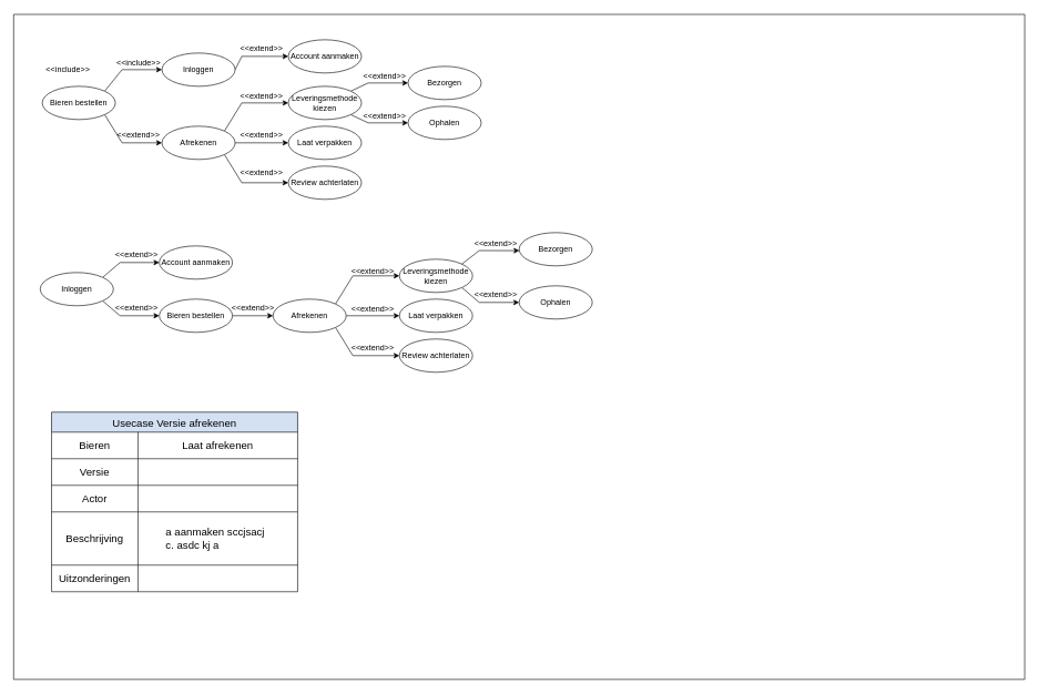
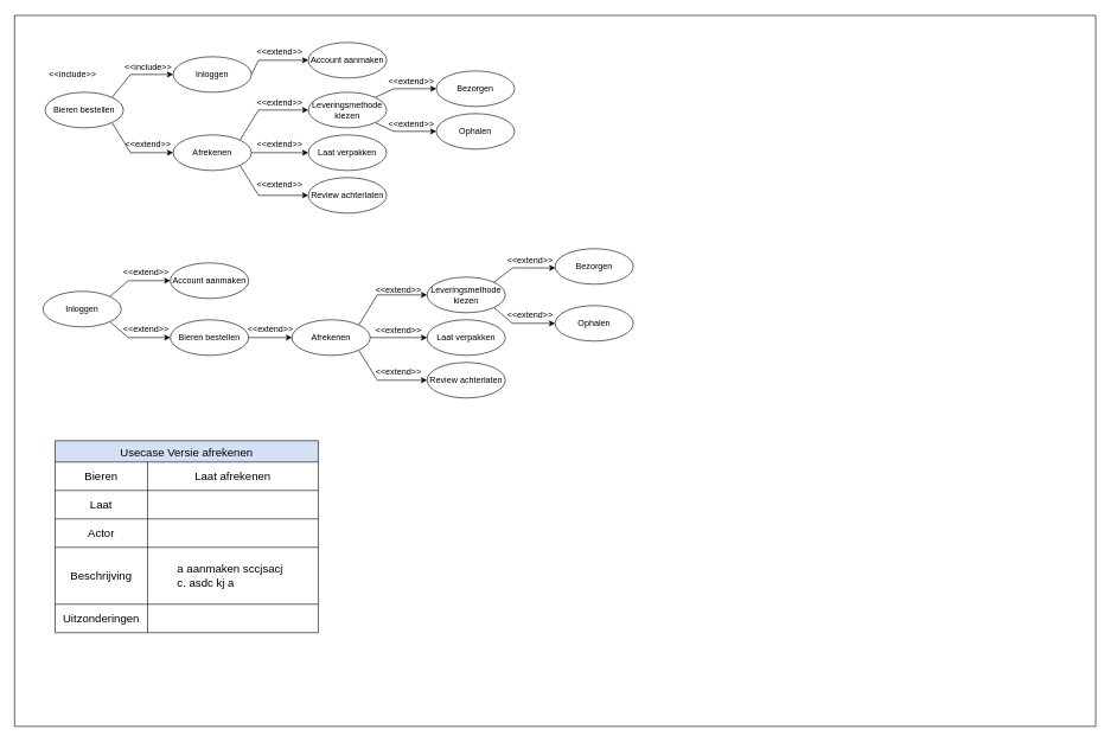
  <mxCell id="0" />
  <mxCell id="1" parent="0" />
  <mxCell id="2" style="rounded=0;orthogonalLoop=1;jettySize=auto;html=1;exitX=1;exitY=1;exitDx=0;exitDy=0;entryX=0;entryY=0.5;entryDx=0;entryDy=0;" edge="1" parent="1" source="4" target="14"><mxGeometry relative="1" as="geometry"><Array as="points"><mxPoint x="183" y="214" /></Array></mxGeometry></mxCell>
  <mxCell id="3" style="rounded=0;orthogonalLoop=1;jettySize=auto;html=1;exitX=1;exitY=0;exitDx=0;exitDy=0;entryX=0;entryY=0.5;entryDx=0;entryDy=0;" edge="1" parent="1" source="4" target="10"><mxGeometry relative="1" as="geometry"><Array as="points"><mxPoint x="183" y="104" /></Array></mxGeometry></mxCell>
  <mxCell id="4" value="Bieren bestellen" style="ellipse;whiteSpace=wrap;html=1;" vertex="1" parent="1"><mxGeometry x="63" y="129" width="110" height="50" as="geometry" /></mxCell>
  <mxCell id="5" value="Ophalen" style="ellipse;whiteSpace=wrap;html=1;" vertex="1" parent="1"><mxGeometry x="613" y="159" width="110" height="50" as="geometry" /></mxCell>
  <mxCell id="6" value="Bezorgen" style="ellipse;whiteSpace=wrap;html=1;" vertex="1" parent="1"><mxGeometry x="613" y="99" width="110" height="50" as="geometry" /></mxCell>
  <mxCell id="7" value="Laat verpakken" style="ellipse;whiteSpace=wrap;html=1;" vertex="1" parent="1"><mxGeometry x="433" y="189" width="110" height="50" as="geometry" /></mxCell>
  <mxCell id="8" value="Review achterlaten" style="ellipse;whiteSpace=wrap;html=1;" vertex="1" parent="1"><mxGeometry x="433" y="249" width="110" height="50" as="geometry" /></mxCell>
  <mxCell id="9" style="rounded=0;orthogonalLoop=1;jettySize=auto;html=1;exitX=1;exitY=0.5;exitDx=0;exitDy=0;entryX=0;entryY=0.5;entryDx=0;entryDy=0;" edge="1" parent="1" source="10" target="24"><mxGeometry relative="1" as="geometry"><Array as="points"><mxPoint x="363" y="84" /></Array></mxGeometry></mxCell>
  <mxCell id="10" value="Inloggen" style="ellipse;whiteSpace=wrap;html=1;" vertex="1" parent="1"><mxGeometry x="243" y="79" width="110" height="50" as="geometry" /></mxCell>
  <mxCell id="11" style="rounded=0;orthogonalLoop=1;jettySize=auto;html=1;exitX=1;exitY=1;exitDx=0;exitDy=0;entryX=0;entryY=0.5;entryDx=0;entryDy=0;" edge="1" parent="1" source="14" target="8"><mxGeometry relative="1" as="geometry"><mxPoint x="373.001" y="231.678" as="sourcePoint" /><Array as="points"><mxPoint x="363" y="274" /></Array></mxGeometry></mxCell>
  <mxCell id="12" style="rounded=0;orthogonalLoop=1;jettySize=auto;html=1;exitX=1;exitY=0;exitDx=0;exitDy=0;entryX=0;entryY=0.5;entryDx=0;entryDy=0;" edge="1" parent="1" source="14" target="20"><mxGeometry relative="1" as="geometry"><mxPoint x="373.001" y="196.322" as="sourcePoint" /><Array as="points"><mxPoint x="363" y="154" /></Array></mxGeometry></mxCell>
  <mxCell id="13" style="edgeStyle=orthogonalEdgeStyle;rounded=0;orthogonalLoop=1;jettySize=auto;html=1;exitX=1;exitY=0.5;exitDx=0;exitDy=0;entryX=0;entryY=0.5;entryDx=0;entryDy=0;" edge="1" parent="1" source="14" target="7"><mxGeometry relative="1" as="geometry"><mxPoint x="389.11" y="214" as="sourcePoint" /></mxGeometry></mxCell>
  <mxCell id="14" value="Afrekenen" style="ellipse;whiteSpace=wrap;html=1;" vertex="1" parent="1"><mxGeometry x="243" y="189" width="110" height="50" as="geometry" /></mxCell>
  <mxCell id="15" value="&amp;lt;&amp;lt;include&amp;gt;&amp;gt;" style="text;html=1;align=center;verticalAlign=middle;whiteSpace=wrap;rounded=0;" vertex="1" parent="1"><mxGeometry x="77" y="89" width="50" height="30" as="geometry" /></mxCell>
  <mxCell id="16" value="&amp;lt;&amp;lt;extend&amp;gt;&amp;gt;" style="text;html=1;align=center;verticalAlign=middle;whiteSpace=wrap;rounded=0;" vertex="1" parent="1"><mxGeometry x="183" y="189" width="50" height="25" as="geometry" /></mxCell>
  <mxCell id="17" value="&amp;lt;&amp;lt;include&amp;gt;&amp;gt;" style="text;html=1;align=center;verticalAlign=middle;whiteSpace=wrap;rounded=0;" vertex="1" parent="1"><mxGeometry x="183" y="84" width="50" height="20" as="geometry" /></mxCell>
  <mxCell id="18" style="rounded=0;orthogonalLoop=1;jettySize=auto;html=1;exitX=1;exitY=0;exitDx=0;exitDy=0;entryX=0;entryY=0.5;entryDx=0;entryDy=0;" edge="1" parent="1" source="20" target="6"><mxGeometry relative="1" as="geometry"><Array as="points"><mxPoint x="553" y="124" /></Array></mxGeometry></mxCell>
  <mxCell id="19" style="rounded=0;orthogonalLoop=1;jettySize=auto;html=1;exitX=1;exitY=1;exitDx=0;exitDy=0;entryX=0;entryY=0.5;entryDx=0;entryDy=0;" edge="1" parent="1" source="20" target="5"><mxGeometry relative="1" as="geometry"><Array as="points"><mxPoint x="553" y="184" /></Array></mxGeometry></mxCell>
  <mxCell id="20" value="Leveringsmethode kiezen" style="ellipse;whiteSpace=wrap;html=1;" vertex="1" parent="1"><mxGeometry x="433" y="129" width="110" height="50" as="geometry" /></mxCell>
  <mxCell id="21" value="&amp;lt;&amp;lt;extend&amp;gt;&amp;gt;" style="text;html=1;align=center;verticalAlign=middle;whiteSpace=wrap;rounded=0;" vertex="1" parent="1"><mxGeometry x="363" y="249" width="60" height="20" as="geometry" /></mxCell>
  <mxCell id="22" value="&amp;lt;&amp;lt;extend&amp;gt;&amp;gt;" style="text;html=1;align=center;verticalAlign=middle;whiteSpace=wrap;rounded=0;" vertex="1" parent="1"><mxGeometry x="553" y="99" width="50" height="30" as="geometry" /></mxCell>
  <mxCell id="23" value="&amp;lt;&amp;lt;extend&amp;gt;&amp;gt;" style="text;html=1;align=center;verticalAlign=middle;whiteSpace=wrap;rounded=0;" vertex="1" parent="1"><mxGeometry x="553" y="159" width="50" height="30" as="geometry" /></mxCell>
  <mxCell id="24" value="Account aanmaken" style="ellipse;whiteSpace=wrap;html=1;" vertex="1" parent="1"><mxGeometry x="433" y="59" width="110" height="50" as="geometry" /></mxCell>
  <mxCell id="25" value="&amp;lt;&amp;lt;extend&amp;gt;&amp;gt;" style="text;html=1;align=center;verticalAlign=middle;whiteSpace=wrap;rounded=0;" vertex="1" parent="1"><mxGeometry x="363" y="189" width="60" height="25" as="geometry" /></mxCell>
  <mxCell id="26" value="&amp;lt;&amp;lt;extend&amp;gt;&amp;gt;" style="text;html=1;align=center;verticalAlign=middle;whiteSpace=wrap;rounded=0;" vertex="1" parent="1"><mxGeometry x="363" y="129" width="60" height="30" as="geometry" /></mxCell>
  <mxCell id="27" value="&amp;lt;&amp;lt;extend&amp;gt;&amp;gt;" style="text;html=1;align=center;verticalAlign=middle;whiteSpace=wrap;rounded=0;" vertex="1" parent="1"><mxGeometry x="368" y="59" width="50" height="25" as="geometry" /></mxCell>
  <mxCell id="28" style="rounded=0;orthogonalLoop=1;jettySize=auto;html=1;exitX=1;exitY=0;exitDx=0;exitDy=0;entryX=0;entryY=0.5;entryDx=0;entryDy=0;" edge="1" source="30" target="31" parent="1"><mxGeometry relative="1" as="geometry"><Array as="points"><mxPoint x="180" y="394" /></Array></mxGeometry></mxCell>
  <mxCell id="29" style="rounded=0;orthogonalLoop=1;jettySize=auto;html=1;exitX=1;exitY=1;exitDx=0;exitDy=0;entryX=0;entryY=0.5;entryDx=0;entryDy=0;" edge="1" source="30" target="33" parent="1"><mxGeometry relative="1" as="geometry"><Array as="points"><mxPoint x="180" y="474" /></Array></mxGeometry></mxCell>
  <mxCell id="30" value="Inloggen" style="ellipse;whiteSpace=wrap;html=1;" vertex="1" parent="1"><mxGeometry x="60" y="409" width="110" height="50" as="geometry" /></mxCell>
  <mxCell id="31" value="Account aanmaken" style="ellipse;whiteSpace=wrap;html=1;" vertex="1" parent="1"><mxGeometry x="239" y="369" width="110" height="50" as="geometry" /></mxCell>
  <mxCell id="32" style="edgeStyle=orthogonalEdgeStyle;rounded=0;orthogonalLoop=1;jettySize=auto;html=1;exitX=1;exitY=0.5;exitDx=0;exitDy=0;entryX=0;entryY=0.5;entryDx=0;entryDy=0;" edge="1" source="33" target="43" parent="1"><mxGeometry relative="1" as="geometry" /></mxCell>
  <mxCell id="33" value="Bieren bestellen" style="ellipse;whiteSpace=wrap;html=1;" vertex="1" parent="1"><mxGeometry x="239" y="449" width="110" height="50" as="geometry" /></mxCell>
  <mxCell id="34" value="&amp;lt;&amp;lt;extend&amp;gt;&amp;gt;" style="text;html=1;align=center;verticalAlign=middle;whiteSpace=wrap;rounded=0;" vertex="1" parent="1"><mxGeometry x="180" y="369" width="50" height="25" as="geometry" /></mxCell>
  <mxCell id="35" value="&amp;lt;&amp;lt;extend&amp;gt;&amp;gt;" style="text;html=1;align=center;verticalAlign=middle;whiteSpace=wrap;rounded=0;" vertex="1" parent="1"><mxGeometry x="180" y="449" width="50" height="25" as="geometry" /></mxCell>
  <mxCell id="36" value="Ophalen" style="ellipse;whiteSpace=wrap;html=1;" vertex="1" parent="1"><mxGeometry x="780" y="429" width="110" height="50" as="geometry" /></mxCell>
  <mxCell id="37" value="Bezorgen" style="ellipse;whiteSpace=wrap;html=1;" vertex="1" parent="1"><mxGeometry x="780" y="349" width="110" height="50" as="geometry" /></mxCell>
  <mxCell id="38" value="Laat verpakken" style="ellipse;whiteSpace=wrap;html=1;" vertex="1" parent="1"><mxGeometry x="600" y="449" width="110" height="50" as="geometry" /></mxCell>
  <mxCell id="39" value="Review achterlaten" style="ellipse;whiteSpace=wrap;html=1;" vertex="1" parent="1"><mxGeometry x="600" y="509" width="110" height="50" as="geometry" /></mxCell>
  <mxCell id="40" style="rounded=0;orthogonalLoop=1;jettySize=auto;html=1;exitX=1;exitY=1;exitDx=0;exitDy=0;entryX=0;entryY=0.5;entryDx=0;entryDy=0;" edge="1" source="43" target="39" parent="1"><mxGeometry relative="1" as="geometry"><mxPoint x="540.001" y="494.178" as="sourcePoint" /><Array as="points"><mxPoint x="530" y="534" /></Array></mxGeometry></mxCell>
  <mxCell id="41" style="rounded=0;orthogonalLoop=1;jettySize=auto;html=1;exitX=1;exitY=0;exitDx=0;exitDy=0;entryX=0;entryY=0.5;entryDx=0;entryDy=0;" edge="1" source="43" target="45" parent="1"><mxGeometry relative="1" as="geometry"><mxPoint x="540.001" y="458.822" as="sourcePoint" /><Array as="points"><mxPoint x="530" y="414" /></Array></mxGeometry></mxCell>
  <mxCell id="42" style="edgeStyle=orthogonalEdgeStyle;rounded=0;orthogonalLoop=1;jettySize=auto;html=1;exitX=1;exitY=0.5;exitDx=0;exitDy=0;entryX=0;entryY=0.5;entryDx=0;entryDy=0;" edge="1" source="43" target="38" parent="1"><mxGeometry relative="1" as="geometry"><mxPoint x="556.11" y="476.5" as="sourcePoint" /></mxGeometry></mxCell>
  <mxCell id="43" value="Afrekenen" style="ellipse;whiteSpace=wrap;html=1;" vertex="1" parent="1"><mxGeometry x="410" y="449" width="110" height="50" as="geometry" /></mxCell>
  <mxCell id="44" style="rounded=0;orthogonalLoop=1;jettySize=auto;html=1;exitX=1;exitY=1;exitDx=0;exitDy=0;entryX=0;entryY=0.5;entryDx=0;entryDy=0;" edge="1" source="45" target="36" parent="1"><mxGeometry relative="1" as="geometry"><Array as="points"><mxPoint x="720" y="454" /></Array></mxGeometry></mxCell>
  <mxCell id="45" value="Leveringsmethode kiezen" style="ellipse;whiteSpace=wrap;html=1;" vertex="1" parent="1"><mxGeometry x="600" y="389" width="110" height="50" as="geometry" /></mxCell>
  <mxCell id="46" value="&amp;lt;&amp;lt;extend&amp;gt;&amp;gt;" style="text;html=1;align=center;verticalAlign=middle;whiteSpace=wrap;rounded=0;" vertex="1" parent="1"><mxGeometry x="530" y="511.5" width="60" height="20" as="geometry" /></mxCell>
  <mxCell id="47" value="&amp;lt;&amp;lt;extend&amp;gt;&amp;gt;" style="text;html=1;align=center;verticalAlign=middle;whiteSpace=wrap;rounded=0;" vertex="1" parent="1"><mxGeometry x="720" y="431.5" width="50" height="20" as="geometry" /></mxCell>
  <mxCell id="48" value="&amp;lt;&amp;lt;extend&amp;gt;&amp;gt;" style="text;html=1;align=center;verticalAlign=middle;whiteSpace=wrap;rounded=0;" vertex="1" parent="1"><mxGeometry x="530" y="451.5" width="60" height="25" as="geometry" /></mxCell>
  <mxCell id="49" value="&amp;lt;&amp;lt;extend&amp;gt;&amp;gt;" style="text;html=1;align=center;verticalAlign=middle;whiteSpace=wrap;rounded=0;" vertex="1" parent="1"><mxGeometry x="530" y="391.5" width="60" height="30" as="geometry" /></mxCell>
  <mxCell id="50" style="rounded=0;orthogonalLoop=1;jettySize=auto;html=1;exitX=1;exitY=0;exitDx=0;exitDy=0;entryX=0.003;entryY=0.542;entryDx=0;entryDy=0;entryPerimeter=0;" edge="1" source="45" target="37" parent="1"><mxGeometry relative="1" as="geometry"><Array as="points"><mxPoint x="720" y="376" /></Array></mxGeometry></mxCell>
  <mxCell id="51" value="&amp;lt;&amp;lt;extend&amp;gt;&amp;gt;" style="text;html=1;align=center;verticalAlign=middle;whiteSpace=wrap;rounded=0;" vertex="1" parent="1"><mxGeometry x="720" y="356" width="50" height="20" as="geometry" /></mxCell>
  <mxCell id="52" value="&amp;lt;&amp;lt;extend&amp;gt;&amp;gt;" style="text;html=1;align=center;verticalAlign=middle;whiteSpace=wrap;rounded=0;" vertex="1" parent="1"><mxGeometry x="350" y="449" width="60" height="25" as="geometry" /></mxCell>
  <mxCell id="53" value="" style="endArrow=none;html=1;rounded=0;" edge="1" parent="1"><mxGeometry width="50" height="50" relative="1" as="geometry"><mxPoint x="20" y="1020.87" as="sourcePoint" /><mxPoint x="20" y="20.87" as="targetPoint" /></mxGeometry></mxCell>
  <mxCell id="54" value="" style="endArrow=none;html=1;rounded=0;" edge="1" parent="1"><mxGeometry width="50" height="50" relative="1" as="geometry"><mxPoint x="1540" y="20.87" as="sourcePoint" /><mxPoint x="20" y="20.87" as="targetPoint" /></mxGeometry></mxCell>
  <mxCell id="55" value="" style="endArrow=none;html=1;rounded=0;" edge="1" parent="1"><mxGeometry width="50" height="50" relative="1" as="geometry"><mxPoint x="1540" y="1020.87" as="sourcePoint" /><mxPoint x="20" y="1020.87" as="targetPoint" /></mxGeometry></mxCell>
  <mxCell id="56" value="" style="endArrow=none;html=1;rounded=0;" edge="1" parent="1"><mxGeometry width="50" height="50" relative="1" as="geometry"><mxPoint x="1540" y="1020.87" as="sourcePoint" /><mxPoint x="1540" y="20.87" as="targetPoint" /></mxGeometry></mxCell>
  <mxCell id="57" value="Usecase Versie afrekenen" style="shape=table;startSize=30;container=1;collapsible=0;childLayout=tableLayout;strokeColor=default;fontSize=16;fillColor=#D4E1F5;" vertex="1" parent="1"><mxGeometry x="77" y="619" width="370" height="270" as="geometry" /></mxCell>
  <mxCell id="58" style="shape=tableRow;horizontal=0;startSize=0;swimlaneHead=0;swimlaneBody=0;strokeColor=inherit;top=0;left=0;bottom=0;right=0;collapsible=0;dropTarget=0;fillColor=none;points=[[0,0.5],[1,0.5]];portConstraint=eastwest;fontSize=16;" vertex="1" parent="57"><mxGeometry y="30" width="370" height="40" as="geometry" /></mxCell>
  <mxCell id="59" value="Bieren" style="shape=partialRectangle;html=1;whiteSpace=wrap;connectable=0;strokeColor=inherit;overflow=hidden;fillColor=none;top=0;left=0;bottom=0;right=0;pointerEvents=1;fontSize=16;" vertex="1" parent="58"><mxGeometry width="130" height="40" as="geometry"><mxRectangle width="130" height="40" as="alternateBounds" /></mxGeometry></mxCell>
  <mxCell id="60" value="Laat afrekenen" style="shape=partialRectangle;html=1;whiteSpace=wrap;connectable=0;strokeColor=inherit;overflow=hidden;fillColor=none;top=0;left=0;bottom=0;right=0;pointerEvents=1;fontSize=16;" vertex="1" parent="58"><mxGeometry x="130" width="240" height="40" as="geometry"><mxRectangle width="240" height="40" as="alternateBounds" /></mxGeometry></mxCell>
  <mxCell id="61" value="" style="shape=tableRow;horizontal=0;startSize=0;swimlaneHead=0;swimlaneBody=0;strokeColor=inherit;top=0;left=0;bottom=0;right=0;collapsible=0;dropTarget=0;fillColor=none;points=[[0,0.5],[1,0.5]];portConstraint=eastwest;fontSize=16;" vertex="1" parent="57"><mxGeometry y="70" width="370" height="40" as="geometry" /></mxCell>
- <mxCell id="62" value="Versie" style="shape=partialRectangle;html=1;whiteSpace=wrap;connectable=0;strokeColor=inherit;overflow=hidden;fillColor=none;top=0;left=0;bottom=0;right=0;pointerEvents=1;fontSize=16;" vertex="1" parent="61"><mxGeometry width="130" height="40" as="geometry"><mxRectangle width="130" height="40" as="alternateBounds" /></mxGeometry></mxCell>
+ <mxCell id="62" value="Laat" style="shape=partialRectangle;html=1;whiteSpace=wrap;connectable=0;strokeColor=inherit;overflow=hidden;fillColor=none;top=0;left=0;bottom=0;right=0;pointerEvents=1;fontSize=16;" vertex="1" parent="61"><mxGeometry width="130" height="40" as="geometry"><mxRectangle width="130" height="40" as="alternateBounds" /></mxGeometry></mxCell>
  <mxCell id="63" value="" style="shape=partialRectangle;html=1;whiteSpace=wrap;connectable=0;strokeColor=inherit;overflow=hidden;fillColor=none;top=0;left=0;bottom=0;right=0;pointerEvents=1;fontSize=16;" vertex="1" parent="61"><mxGeometry x="130" width="240" height="40" as="geometry"><mxRectangle width="240" height="40" as="alternateBounds" /></mxGeometry></mxCell>
  <mxCell id="64" value="" style="shape=tableRow;horizontal=0;startSize=0;swimlaneHead=0;swimlaneBody=0;strokeColor=inherit;top=0;left=0;bottom=0;right=0;collapsible=0;dropTarget=0;fillColor=none;points=[[0,0.5],[1,0.5]];portConstraint=eastwest;fontSize=16;" vertex="1" parent="57"><mxGeometry y="110" width="370" height="40" as="geometry" /></mxCell>
  <mxCell id="65" value="Actor" style="shape=partialRectangle;html=1;whiteSpace=wrap;connectable=0;strokeColor=inherit;overflow=hidden;fillColor=none;top=0;left=0;bottom=0;right=0;pointerEvents=1;fontSize=16;" vertex="1" parent="64"><mxGeometry width="130" height="40" as="geometry"><mxRectangle width="130" height="40" as="alternateBounds" /></mxGeometry></mxCell>
  <mxCell id="66" value="" style="shape=partialRectangle;html=1;whiteSpace=wrap;connectable=0;strokeColor=inherit;overflow=hidden;fillColor=none;top=0;left=0;bottom=0;right=0;pointerEvents=1;fontSize=16;" vertex="1" parent="64"><mxGeometry x="130" width="240" height="40" as="geometry"><mxRectangle width="240" height="40" as="alternateBounds" /></mxGeometry></mxCell>
  <mxCell id="67" style="shape=tableRow;horizontal=0;startSize=0;swimlaneHead=0;swimlaneBody=0;strokeColor=inherit;top=0;left=0;bottom=0;right=0;collapsible=0;dropTarget=0;fillColor=none;points=[[0,0.5],[1,0.5]];portConstraint=eastwest;fontSize=16;align=left;" vertex="1" parent="57"><mxGeometry y="150" width="370" height="80" as="geometry" /></mxCell>
  <mxCell id="68" value="Beschrijving" style="shape=partialRectangle;html=1;whiteSpace=wrap;connectable=0;strokeColor=inherit;overflow=hidden;fillColor=none;top=0;left=0;bottom=0;right=0;pointerEvents=1;fontSize=16;" vertex="1" parent="67"><mxGeometry width="130" height="80" as="geometry"><mxRectangle width="130" height="80" as="alternateBounds" /></mxGeometry></mxCell>
  <mxCell id="69" value="&lt;blockquote style=&quot;margin: 0 0 0 40px; border: none; padding: 0px;&quot;&gt;&lt;div style=&quot;&quot;&gt;&lt;span style=&quot;background-color: initial;&quot;&gt;a aanmaken&lt;/span&gt;&lt;span style=&quot;background-color: initial;&quot;&gt;&amp;nbsp;sccjsacj&lt;/span&gt;&lt;/div&gt;&lt;span style=&quot;background-color: initial;&quot;&gt;&lt;div style=&quot;&quot;&gt;&lt;span style=&quot;background-color: initial;&quot;&gt;c. asdc kj a&lt;/span&gt;&lt;/div&gt;&lt;/span&gt;&lt;/blockquote&gt;" style="shape=partialRectangle;html=1;whiteSpace=wrap;connectable=0;strokeColor=inherit;overflow=hidden;fillColor=none;top=0;left=0;bottom=0;right=0;pointerEvents=1;fontSize=16;align=left;" vertex="1" parent="67"><mxGeometry x="130" width="240" height="80" as="geometry"><mxRectangle width="240" height="80" as="alternateBounds" /></mxGeometry></mxCell>
  <mxCell id="70" style="shape=tableRow;horizontal=0;startSize=0;swimlaneHead=0;swimlaneBody=0;strokeColor=inherit;top=0;left=0;bottom=0;right=0;collapsible=0;dropTarget=0;fillColor=none;points=[[0,0.5],[1,0.5]];portConstraint=eastwest;fontSize=16;" vertex="1" parent="57"><mxGeometry y="230" width="370" height="40" as="geometry" /></mxCell>
  <mxCell id="71" value="Uitzonderingen" style="shape=partialRectangle;html=1;whiteSpace=wrap;connectable=0;strokeColor=inherit;overflow=hidden;fillColor=none;top=0;left=0;bottom=0;right=0;pointerEvents=1;fontSize=16;" vertex="1" parent="70"><mxGeometry width="130" height="40" as="geometry"><mxRectangle width="130" height="40" as="alternateBounds" /></mxGeometry></mxCell>
  <mxCell id="72" style="shape=partialRectangle;html=1;whiteSpace=wrap;connectable=0;strokeColor=inherit;overflow=hidden;fillColor=none;top=0;left=0;bottom=0;right=0;pointerEvents=1;fontSize=16;" vertex="1" parent="70"><mxGeometry x="130" width="240" height="40" as="geometry"><mxRectangle width="240" height="40" as="alternateBounds" /></mxGeometry></mxCell>
